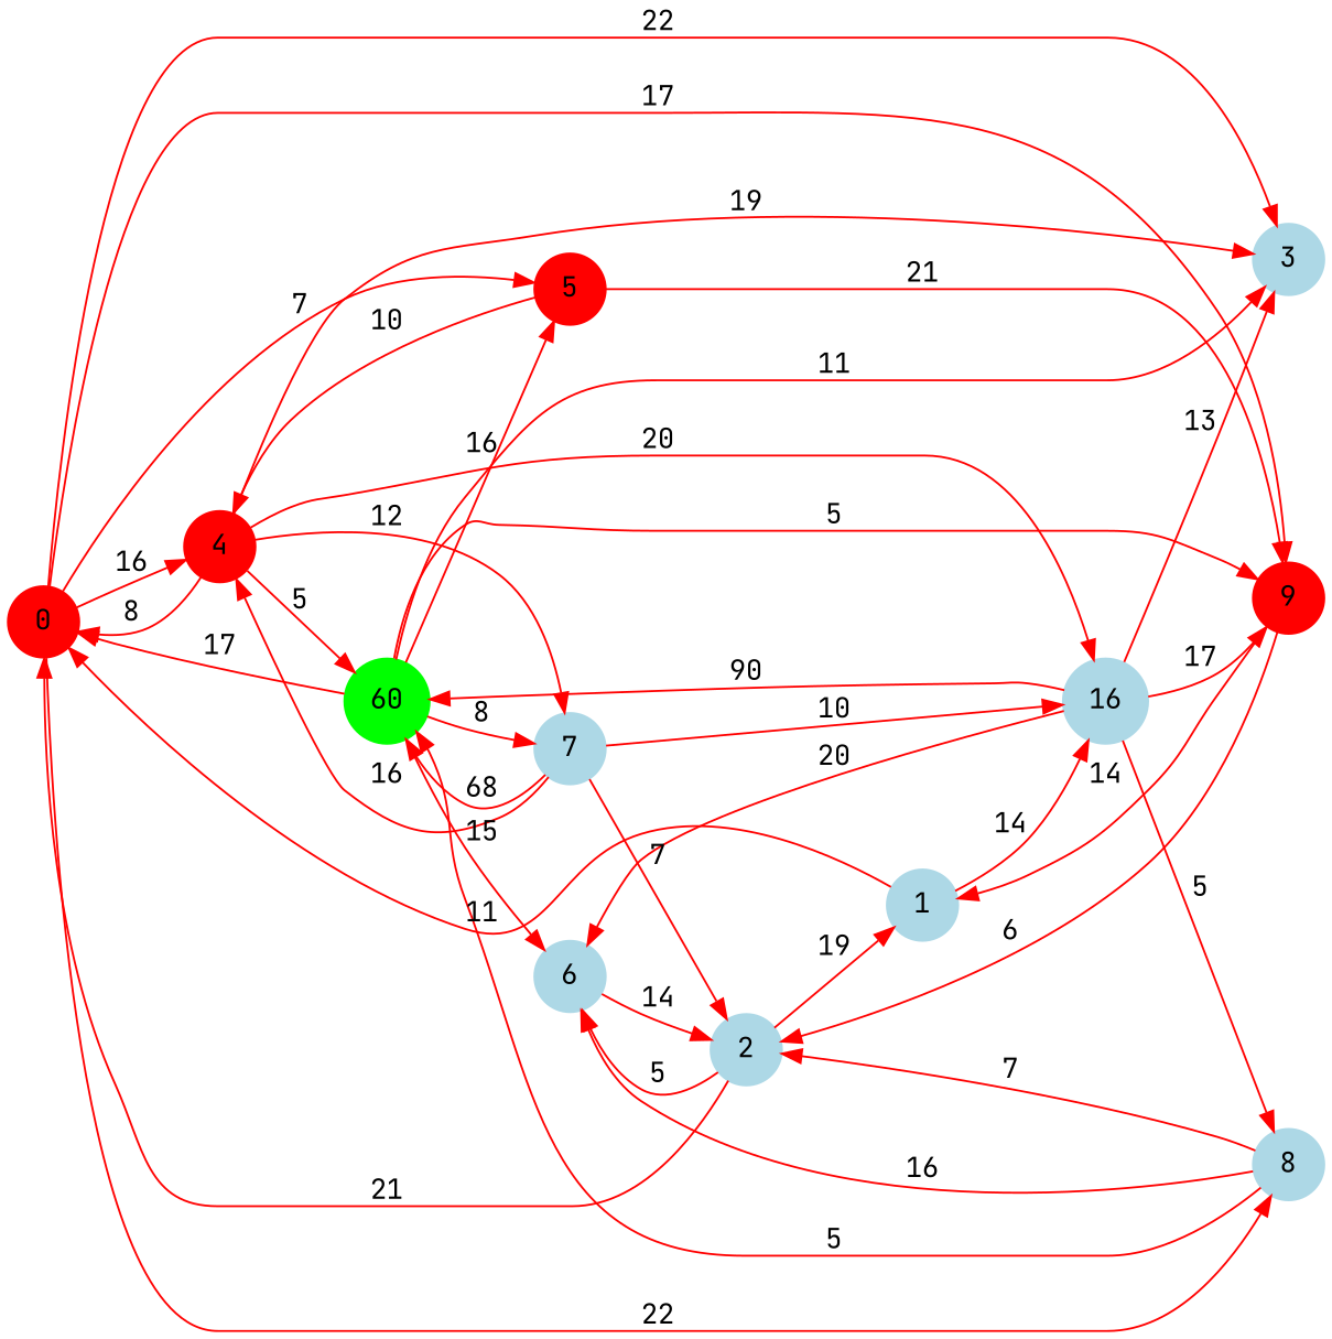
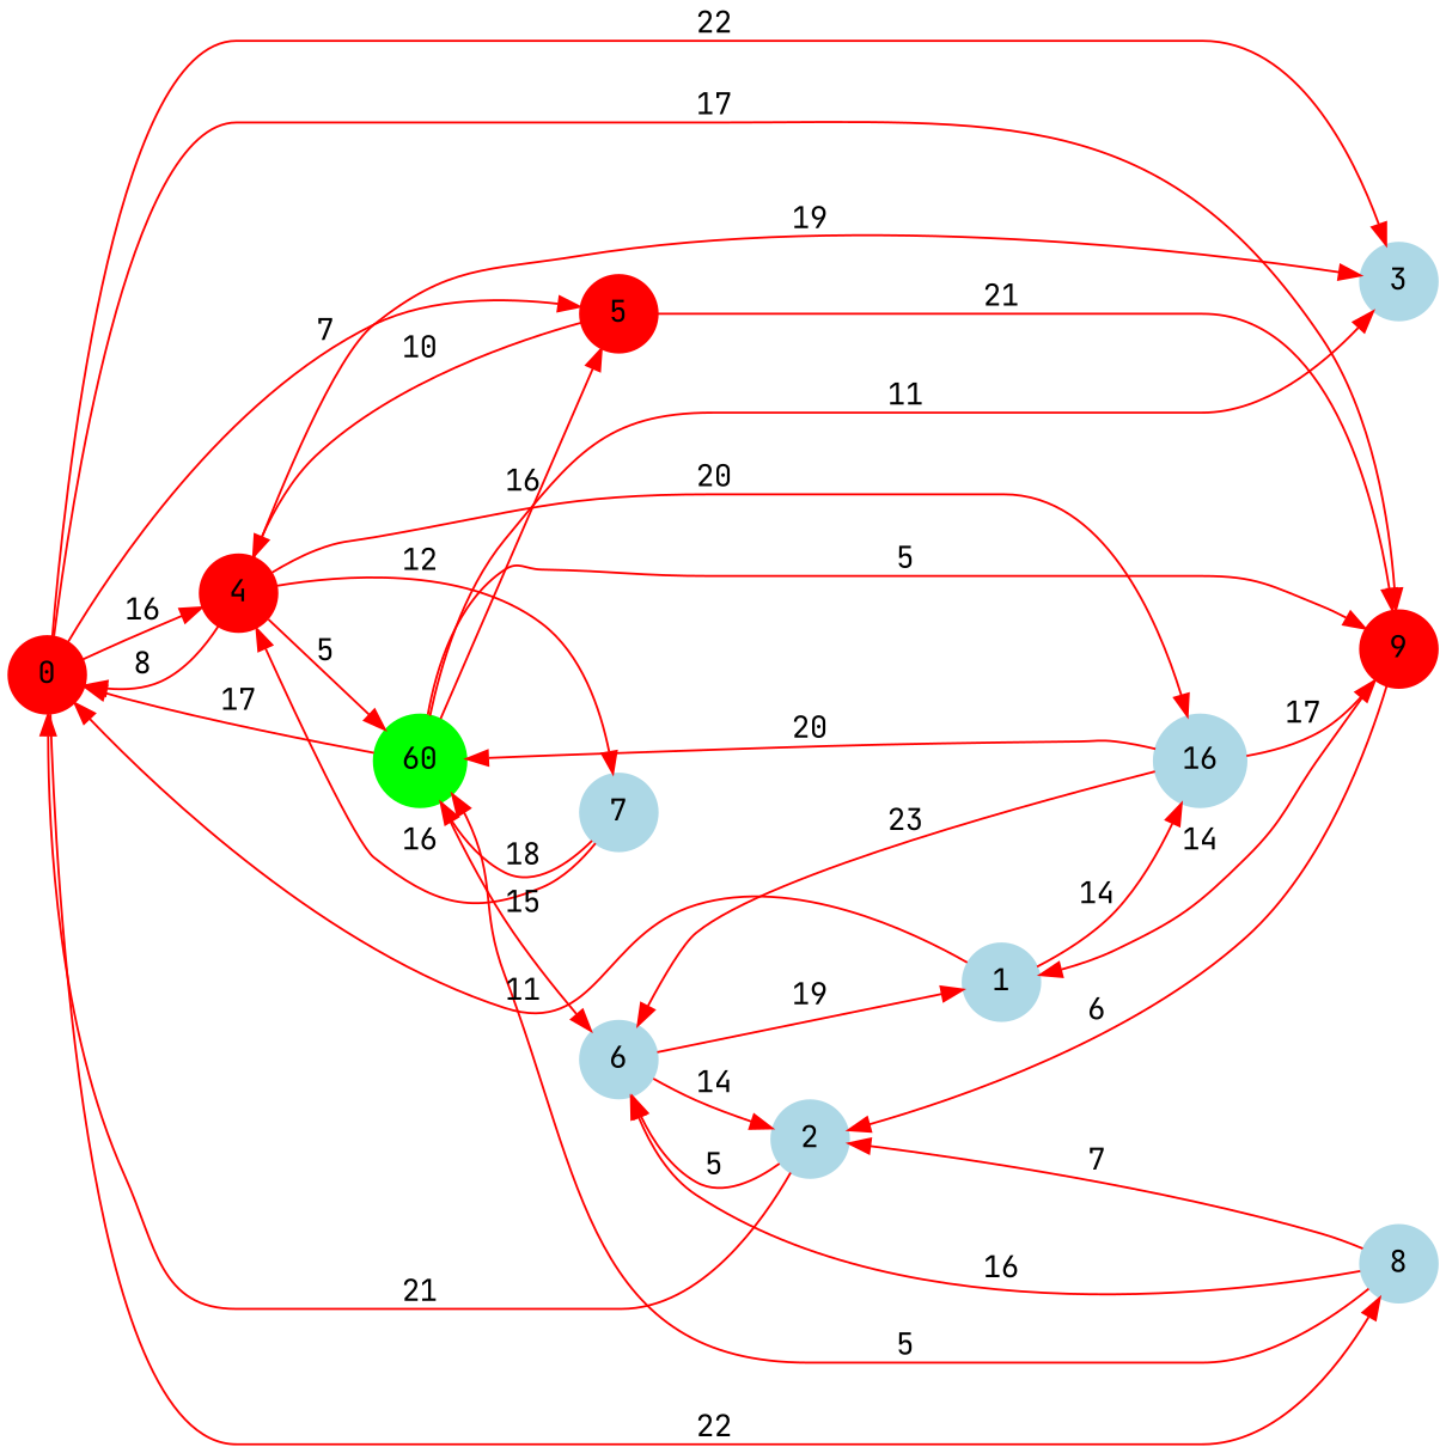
  digraph {
    fontname="JetBrains Mono"
    rankdir=LR
    node [color=lightblue fontname="JetBrains Mono" shape=circle style=filled]
    edge [color=red fontname="JetBrains Mono"]
    0 [color=red]
    3
    4 [color=red]
    5 [color=red]
    8
    9 [color=red]
    n7 [label=16]
    7
    n9 [color=green label=60]
    2
    6
    1
    0 -> 3 [label=22]
    0 -> 4 [label=16]
    0 -> 5 [label=7]
    0 -> 8 [label=22]
    0 -> 9 [label=17]
    4 -> 0 [label=8]
    4 -> 3 [label=19]
    4 -> n7 [label=20]
    4 -> 7 [label=12]
    4 -> n9 [label=5]
    5 -> 4 [label=10]
    5 -> 9 [label=21]
    8 -> n9 [label=5]
    8 -> 2 [label=7]
    8 -> 6 [label=16]
    9 -> 2 [label=6]
    9 -> 1 [label=14]
-   n7 -> 3 [label=13]
-   n7 -> 8 [label=5]
    n7 -> 9 [label=17]
-   n7 -> n9 [label=90]
-   n7 -> 6 [label=20]
+   n7 -> n9 [label=20]
+   n7 -> 6 [label=23]
    7 -> 4 [label=16]
-   7 -> n7 [label=10]
-   7 -> n9 [label=68]
-   7 -> 2 [label=7]
+   7 -> n9 [label=18]
    n9 -> 0 [label=17]
    n9 -> 3 [label=11]
    n9 -> 5 [label=16]
    n9 -> 9 [label=5]
-   n9 -> 7 [label=8]
    n9 -> 6 [label=15]
    2 -> 0 [label=21]
    2 -> 6 [label=5]
-   2 -> 1 [label=19]
+   6 -> 1 [label=19]
    6 -> 2 [label=14]
    1 -> 0 [label=11]
    1 -> n7 [label=14]
  }
